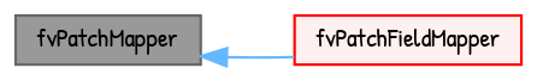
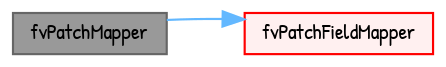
  digraph {
    rankdir=LR
    fontname="Patrick Hand"
    node [fontname="Patrick Hand" fontsize=10 shape=box style=filled]
    n1 [color=gray40 fillcolor=grey60 fontcolor=black height=0.2 label=fvPatchMapper width=0.4]
    n2 [color=red fillcolor="#FFF0F0" height=0.2 label=fvPatchFieldMapper width=0.4]
-   n1 -> n2 [color=steelblue1 dir=back fontname="Patrick Hand" fontsize=10 labelfontname=Helvetica labelfontsize=10 style=solid]
+   n2 -> n1 [color=steelblue1 dir=back fontname="Patrick Hand" fontsize=10 labelfontname=Helvetica labelfontsize=10 style=solid]
  }
